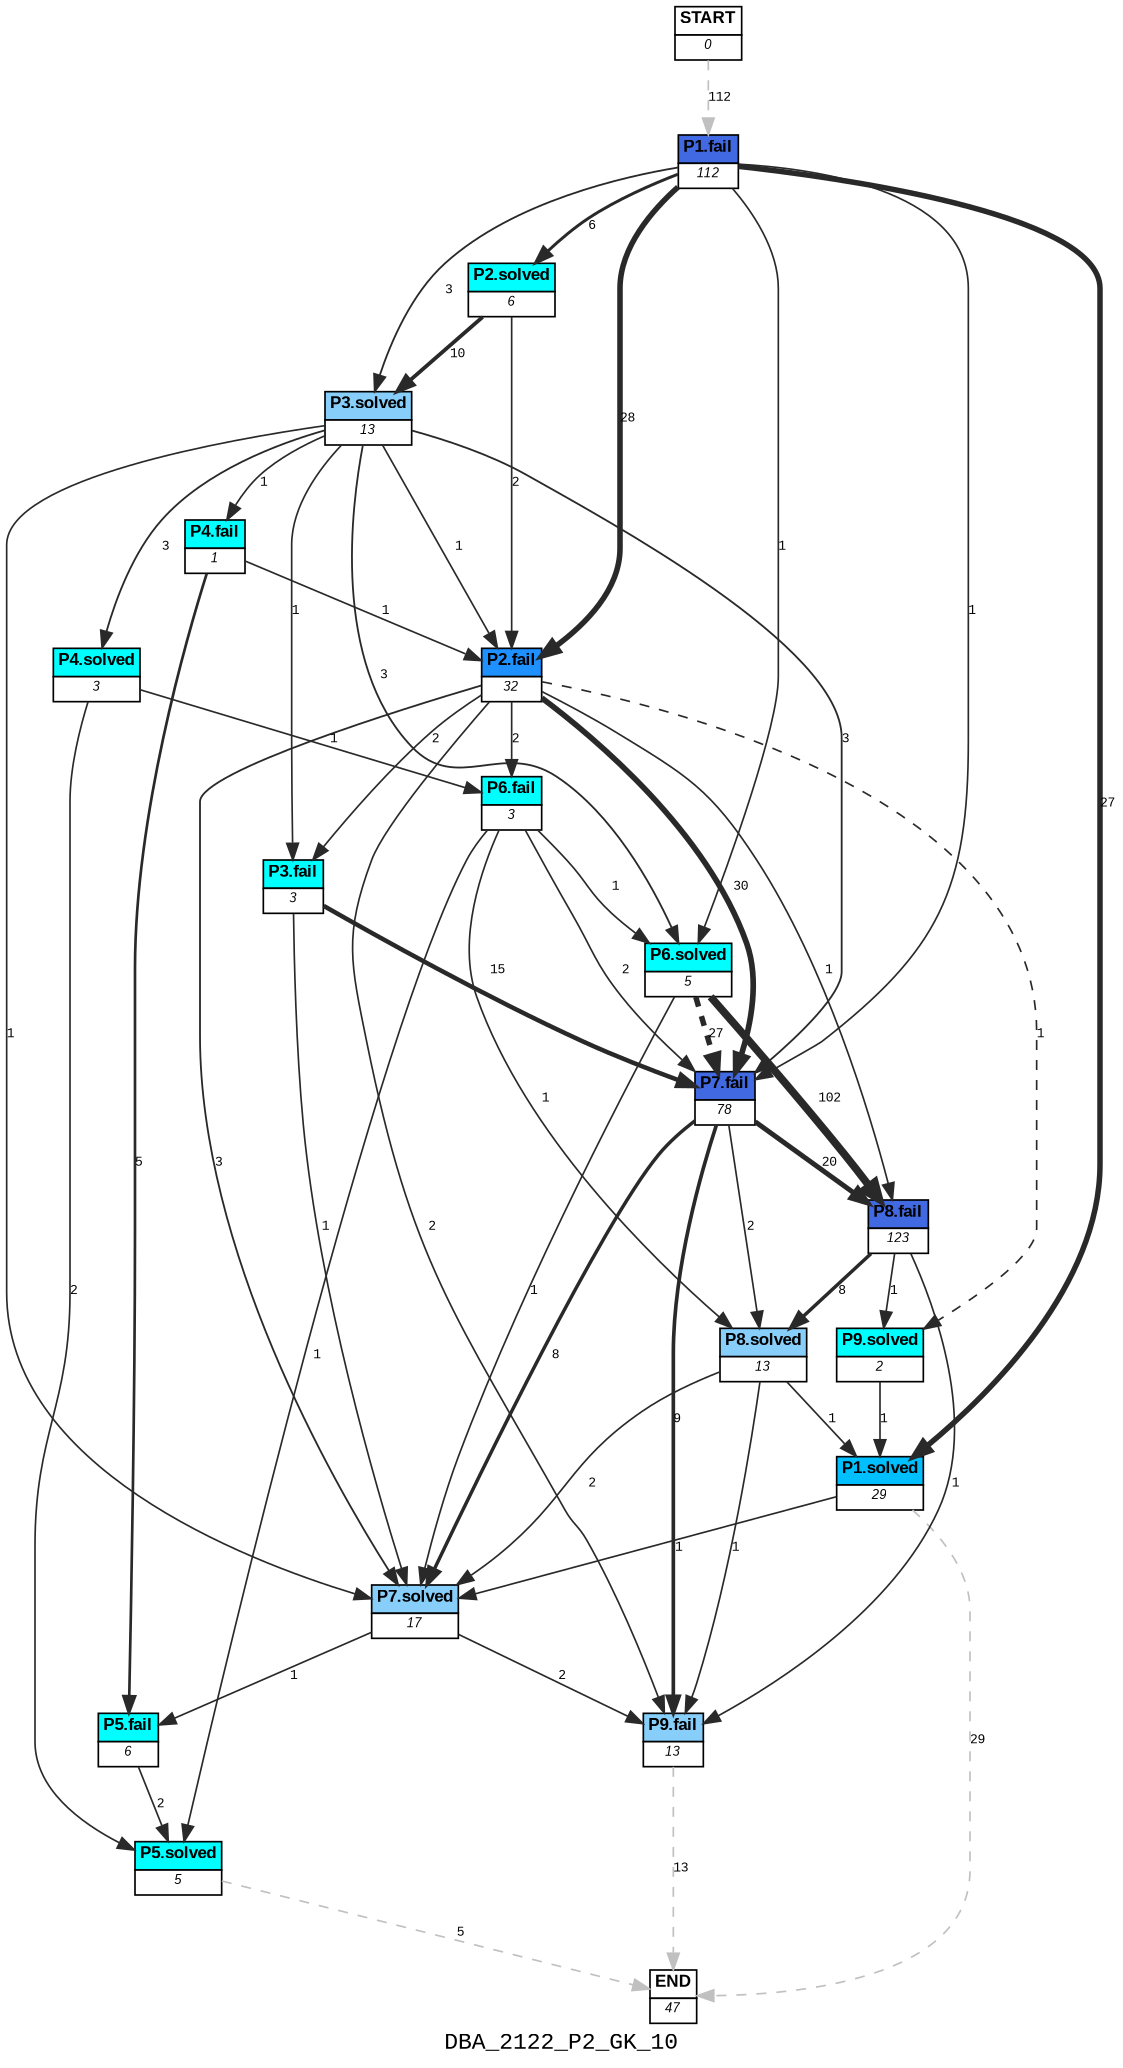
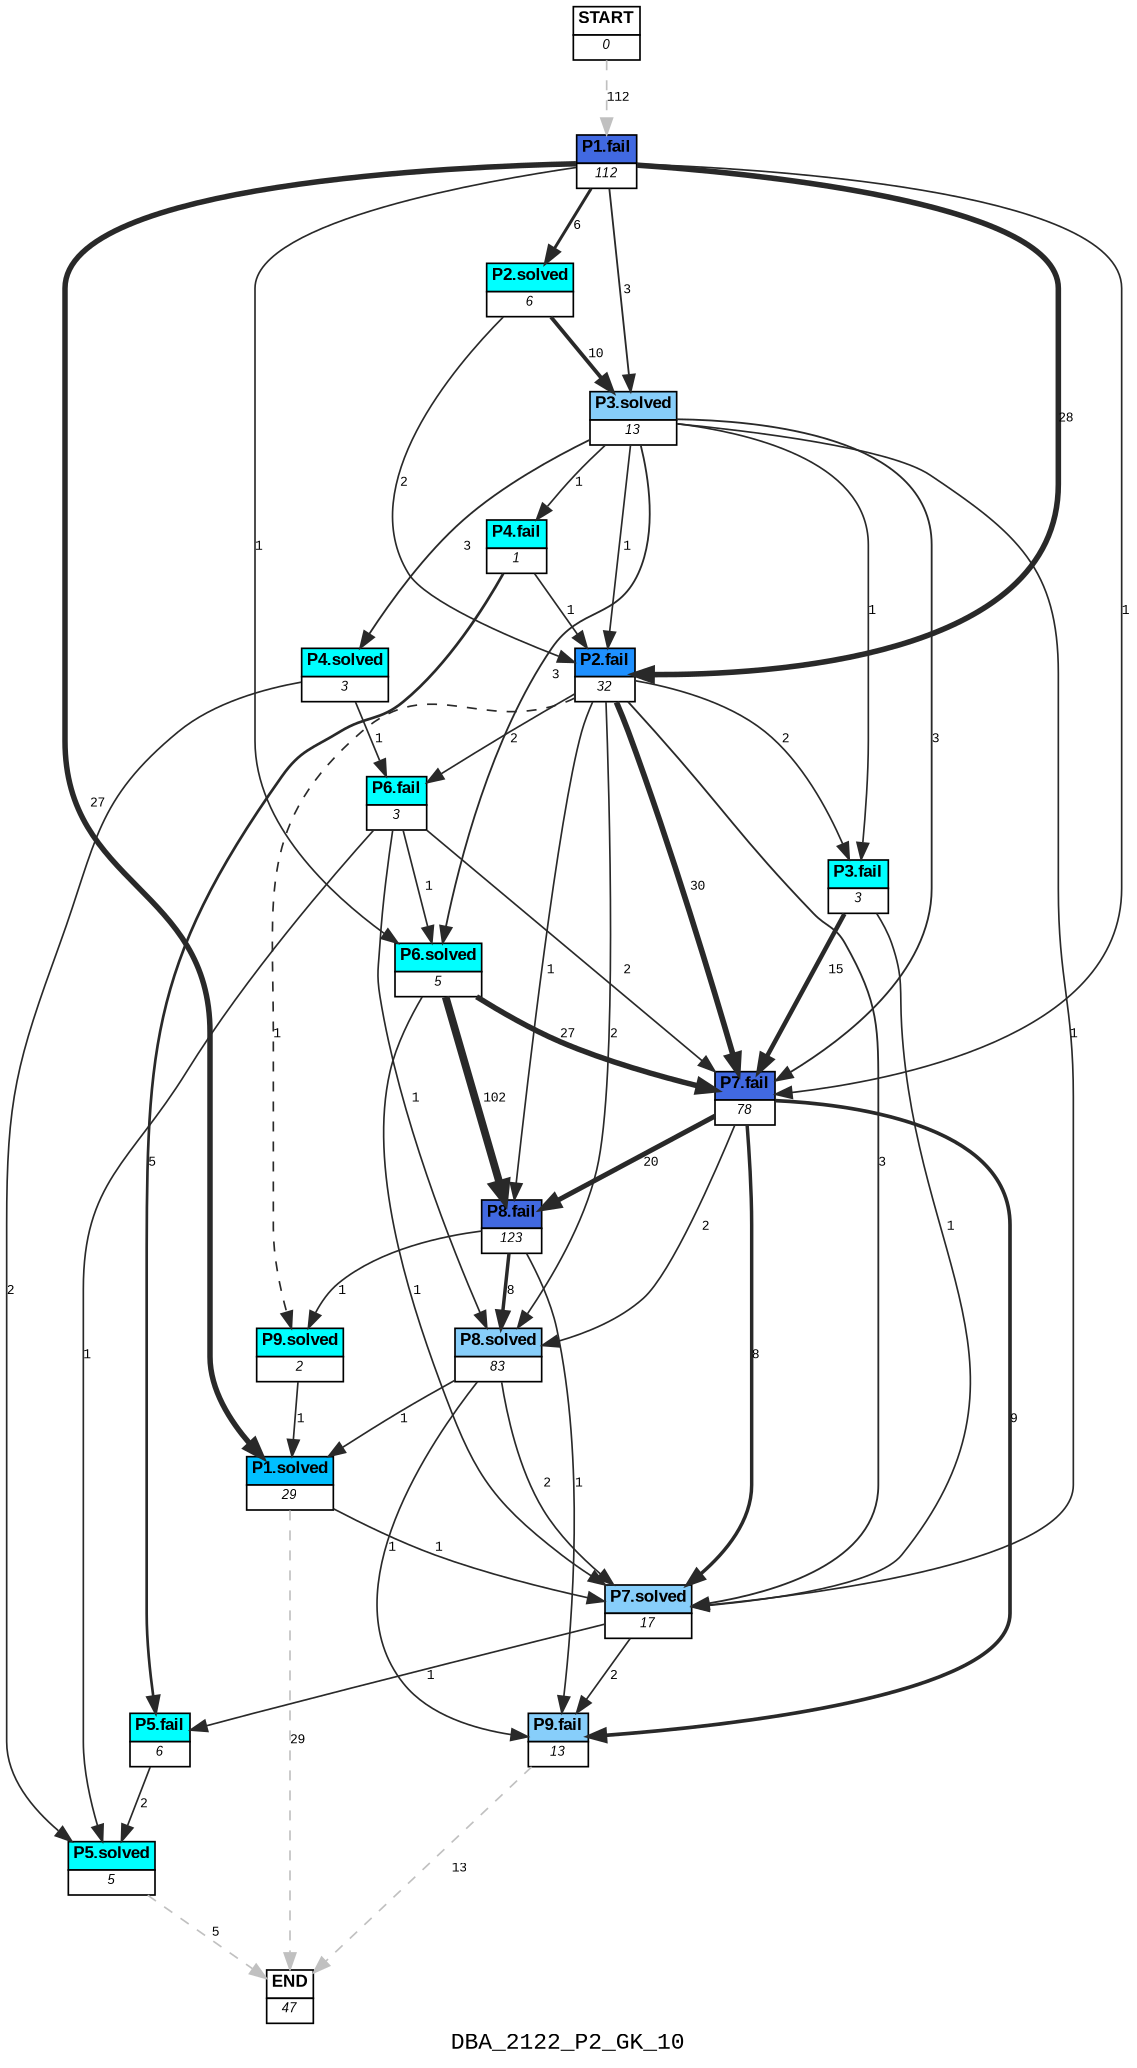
  digraph {
    fontname="Liberation Mono"
    label=DBA_2122_P2_GK_10
    node [fontname="Liberation Mono" shape=plain]
    edge [color=grey16 fontname="Liberation Mono" fontsize=8 labelfloat=false penwidth=1]
    n1 [label=<<table border="0" cellborder="1" cellspacing="0"><tr><td bgcolor="white"><FONT face="Arial" POINT-SIZE="10"><b>START</b></FONT></td></tr><tr><td bgcolor="white"><FONT face="Arial" POINT-SIZE="8"><i>0</i></FONT></td></tr></table>>]
    n2 [label=<<table border="0" cellborder="1" cellspacing="0"><tr><td bgcolor="royalblue"><FONT face="Arial" POINT-SIZE="10"><b>P1.fail</b></FONT></td></tr><tr><td bgcolor="white"><FONT face="Arial" POINT-SIZE="8"><i>112</i></FONT></td></tr></table>>]
    n3 [label=<<table border="0" cellborder="1" cellspacing="0"><tr><td bgcolor="deepskyblue"><FONT face="Arial" POINT-SIZE="10"><b>P1.solved</b></FONT></td></tr><tr><td bgcolor="white"><FONT face="Arial" POINT-SIZE="8"><i>29</i></FONT></td></tr></table>>]
    n4 [label=<<table border="0" cellborder="1" cellspacing="0"><tr><td bgcolor="dodgerblue"><FONT face="Arial" POINT-SIZE="10"><b>P2.fail</b></FONT></td></tr><tr><td bgcolor="white"><FONT face="Arial" POINT-SIZE="8"><i>32</i></FONT></td></tr></table>>]
    n5 [label=<<table border="0" cellborder="1" cellspacing="0"><tr><td bgcolor="aqua"><FONT face="Arial" POINT-SIZE="10"><b>P2.solved</b></FONT></td></tr><tr><td bgcolor="white"><FONT face="Arial" POINT-SIZE="8"><i>6</i></FONT></td></tr></table>>]
    n6 [label=<<table border="0" cellborder="1" cellspacing="0"><tr><td bgcolor="lightskyblue"><FONT face="Arial" POINT-SIZE="10"><b>P3.solved</b></FONT></td></tr><tr><td bgcolor="white"><FONT face="Arial" POINT-SIZE="8"><i>13</i></FONT></td></tr></table>>]
    n7 [label=<<table border="0" cellborder="1" cellspacing="0"><tr><td bgcolor="aqua"><FONT face="Arial" POINT-SIZE="10"><b>P6.solved</b></FONT></td></tr><tr><td bgcolor="white"><FONT face="Arial" POINT-SIZE="8"><i>5</i></FONT></td></tr></table>>]
    n8 [label=<<table border="0" cellborder="1" cellspacing="0"><tr><td bgcolor="royalblue"><FONT face="Arial" POINT-SIZE="10"><b>P7.fail</b></FONT></td></tr><tr><td bgcolor="white"><FONT face="Arial" POINT-SIZE="8"><i>78</i></FONT></td></tr></table>>]
    n9 [label=<<table border="0" cellborder="1" cellspacing="0"><tr><td bgcolor="white"><FONT face="Arial" POINT-SIZE="10"><b>END</b></FONT></td></tr><tr><td bgcolor="white"><FONT face="Arial" POINT-SIZE="8"><i>47</i></FONT></td></tr></table>>]
    n10 [label=<<table border="0" cellborder="1" cellspacing="0"><tr><td bgcolor="lightskyblue"><FONT face="Arial" POINT-SIZE="10"><b>P7.solved</b></FONT></td></tr><tr><td bgcolor="white"><FONT face="Arial" POINT-SIZE="8"><i>17</i></FONT></td></tr></table>>]
    n11 [label=<<table border="0" cellborder="1" cellspacing="0"><tr><td bgcolor="aqua"><FONT face="Arial" POINT-SIZE="10"><b>P3.fail</b></FONT></td></tr><tr><td bgcolor="white"><FONT face="Arial" POINT-SIZE="8"><i>3</i></FONT></td></tr></table>>]
    n12 [label=<<table border="0" cellborder="1" cellspacing="0"><tr><td bgcolor="royalblue"><FONT face="Arial" POINT-SIZE="10"><b>P8.fail</b></FONT></td></tr><tr><td bgcolor="white"><FONT face="Arial" POINT-SIZE="8"><i>123</i></FONT></td></tr></table>>]
-   n13 [label=<<table border="0" cellborder="1" cellspacing="0"><tr><td bgcolor="lightskyblue"><FONT face="Arial" POINT-SIZE="10"><b>P8.solved</b></FONT></td></tr><tr><td bgcolor="white"><FONT face="Arial" POINT-SIZE="8"><i>13</i></FONT></td></tr></table>>]
+   n13 [label=<<table border="0" cellborder="1" cellspacing="0"><tr><td bgcolor="lightskyblue"><FONT face="Arial" POINT-SIZE="10"><b>P8.solved</b></FONT></td></tr><tr><td bgcolor="white"><FONT face="Arial" POINT-SIZE="8"><i>83</i></FONT></td></tr></table>>]
    n14 [label=<<table border="0" cellborder="1" cellspacing="0"><tr><td bgcolor="aqua"><FONT face="Arial" POINT-SIZE="10"><b>P6.fail</b></FONT></td></tr><tr><td bgcolor="white"><FONT face="Arial" POINT-SIZE="8"><i>3</i></FONT></td></tr></table>>]
    n15 [label=<<table border="0" cellborder="1" cellspacing="0"><tr><td bgcolor="aqua"><FONT face="Arial" POINT-SIZE="10"><b>P9.solved</b></FONT></td></tr><tr><td bgcolor="white"><FONT face="Arial" POINT-SIZE="8"><i>2</i></FONT></td></tr></table>>]
    n16 [label=<<table border="0" cellborder="1" cellspacing="0"><tr><td bgcolor="aqua"><FONT face="Arial" POINT-SIZE="10"><b>P4.fail</b></FONT></td></tr><tr><td bgcolor="white"><FONT face="Arial" POINT-SIZE="8"><i>1</i></FONT></td></tr></table>>]
    n17 [label=<<table border="0" cellborder="1" cellspacing="0"><tr><td bgcolor="aqua"><FONT face="Arial" POINT-SIZE="10"><b>P4.solved</b></FONT></td></tr><tr><td bgcolor="white"><FONT face="Arial" POINT-SIZE="8"><i>3</i></FONT></td></tr></table>>]
    n18 [label=<<table border="0" cellborder="1" cellspacing="0"><tr><td bgcolor="lightskyblue"><FONT face="Arial" POINT-SIZE="10"><b>P9.fail</b></FONT></td></tr><tr><td bgcolor="white"><FONT face="Arial" POINT-SIZE="8"><i>13</i></FONT></td></tr></table>>]
    n19 [label=<<table border="0" cellborder="1" cellspacing="0"><tr><td bgcolor="aqua"><FONT face="Arial" POINT-SIZE="10"><b>P5.fail</b></FONT></td></tr><tr><td bgcolor="white"><FONT face="Arial" POINT-SIZE="8"><i>6</i></FONT></td></tr></table>>]
    n20 [label=<<table border="0" cellborder="1" cellspacing="0"><tr><td bgcolor="aqua"><FONT face="Arial" POINT-SIZE="10"><b>P5.solved</b></FONT></td></tr><tr><td bgcolor="white"><FONT face="Arial" POINT-SIZE="8"><i>5</i></FONT></td></tr></table>>]
    n1 -> n2 [color=grey label=112 style=dashed penwidth=""]
    n2 -> n3 [label=27 penwidth=3.29583686600433]
    n2 -> n4 [label=28 penwidth=3.3322045101752]
    n2 -> n5 [label=6 penwidth=1.79175946922805]
    n2 -> n6 [label=3 penwidth=1.09861228866811]
    n2 -> n7 [label=1]
    n2 -> n8 [label=1]
    n3 -> n9 [color=grey label=29 style=dashed penwidth=""]
    n3 -> n10 [label=1]
    n4 -> n8 [label=30 penwidth=3.40119738166216]
    n4 -> n10 [label=3 penwidth=1.09861228866811]
    n4 -> n11 [label=2]
    n4 -> n12 [label=1]
-   n4 -> n18 [label=2]
+   n4 -> n13 [label=2]
    n4 -> n14 [label=2]
    n4 -> n15 [label=1 style=dashed]
    n5 -> n4 [label=2]
    n5 -> n6 [label=10 penwidth=2.30258509299405]
    n6 -> n4 [label=1]
    n6 -> n7 [label=3 penwidth=1.09861228866811]
    n6 -> n8 [label=3 penwidth=1.09861228866811]
    n6 -> n10 [label=1]
    n6 -> n11 [label=1]
    n6 -> n16 [label=1]
    n6 -> n17 [label=3 penwidth=1.09861228866811]
-   n7 -> n8 [label=27 penwidth=3.29583686600433 style=dashed]
+   n7 -> n8 [label=27 penwidth=3.29583686600433]
    n7 -> n10 [label=1]
    n7 -> n12 [label=102 penwidth=4.62497281328427]
    n8 -> n10 [label=8 penwidth=2.07944154167984]
    n8 -> n12 [label=20 penwidth=2.99573227355399]
    n8 -> n13 [label=2]
    n8 -> n18 [label=9 penwidth=2.19722457733622]
    n10 -> n18 [label=2]
    n10 -> n19 [label=1]
    n11 -> n8 [label=15 penwidth=2.70805020110221]
    n11 -> n10 [label=1]
    n12 -> n13 [label=8 penwidth=2.07944154167984]
    n12 -> n15 [label=1]
    n12 -> n18 [label=1]
    n13 -> n3 [label=1]
    n13 -> n10 [label=2]
    n13 -> n18 [label=1]
    n14 -> n7 [label=1]
    n14 -> n8 [label=2]
    n14 -> n13 [label=1]
    n14 -> n20 [label=1]
    n15 -> n3 [label=1]
    n16 -> n4 [label=1]
    n16 -> n19 [label=5 penwidth=1.6094379124341]
    n17 -> n14 [label=1]
    n17 -> n20 [label=2]
    n18 -> n9 [color=grey label=13 style=dashed penwidth=""]
    n19 -> n20 [label=2]
    n20 -> n9 [color=grey label=5 style=dashed penwidth=""]
  }
